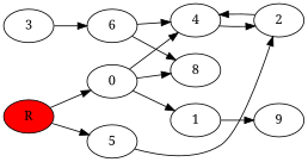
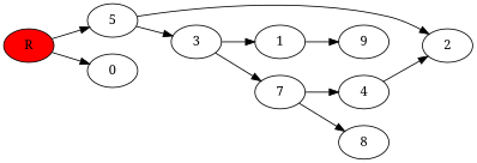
  digraph {
    fontname="Noto Serif"
    rankdir=LR
    node [fontname="Noto Serif"]
    edge [fontname="Noto Serif"]
    1
    9
    2
    4
    3
-   7 [label=6]
+   7
    8
    5
    n9 [label=0]
    R [fillcolor="#ff0000" style=filled]
    1 -> 9
-   2 -> 4
    4 -> 2
-   n9 -> 1
+   3 -> 1
    3 -> 7
    7 -> 4
    7 -> 8
    5 -> 2
-   n9 -> 4
-   n9 -> 8
+   5 -> 3
    R -> 5
    R -> n9
  }
